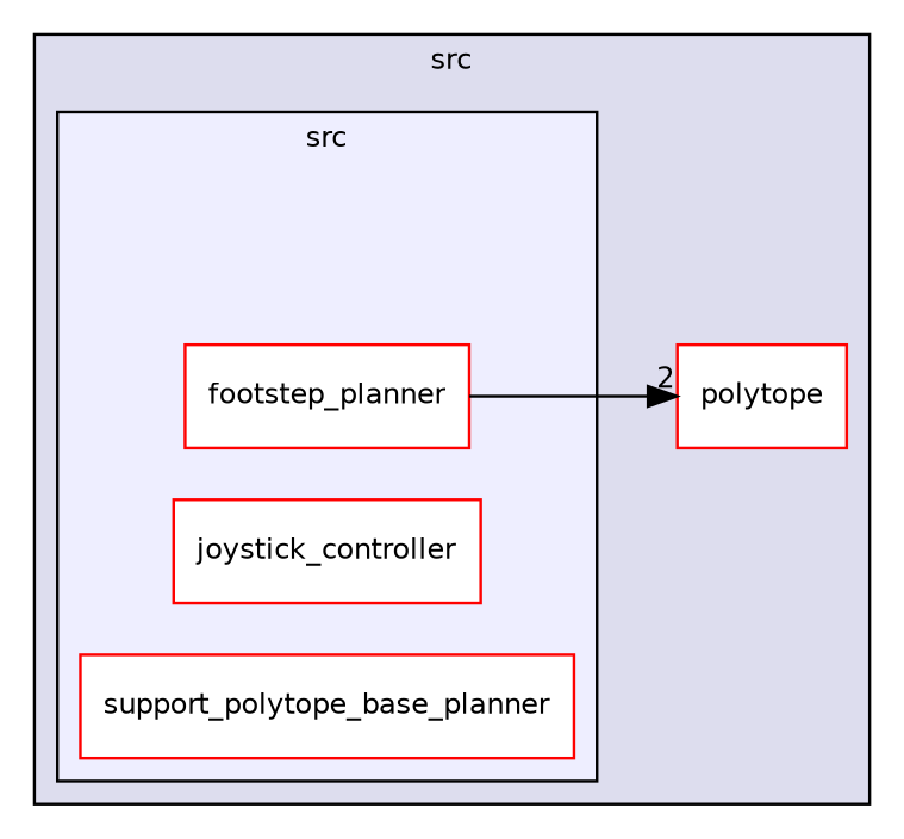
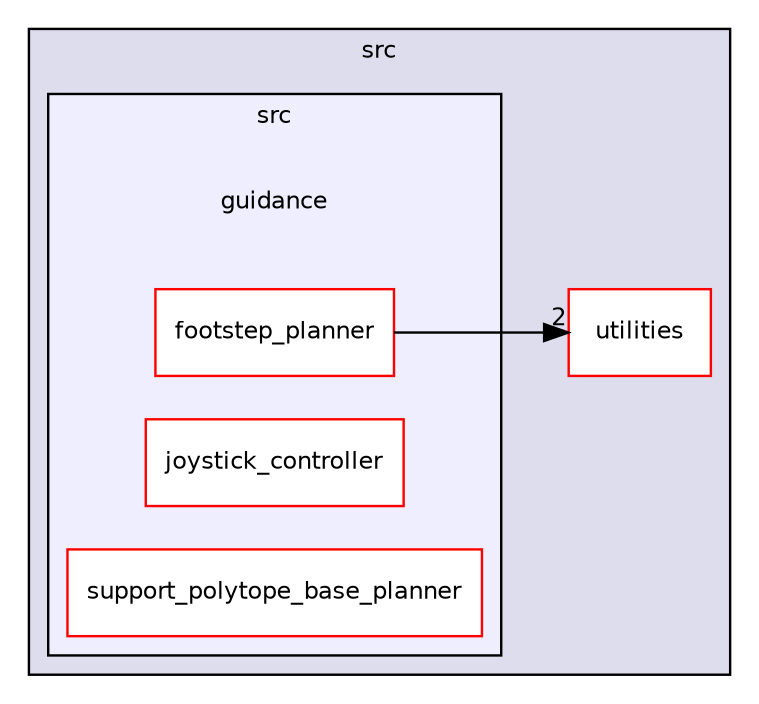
  digraph {
    compound=true
    rankdir=LR
    node [fontname=Helvetica fontsize=10 shape=box color=red fillcolor=white style=filled]
+   n1 [label=guidance shape=plaintext color="" fillcolor="" style=""]
    n2 [label=footstep_planner]
    n3 [label=joystick_controller]
    n4 [label=support_polytope_base_planner]
-   n5 [label=polytope]
+   n5 [label=utilities]
    subgraph cluster_1 {
      bgcolor="#ddddee"
      fontname=Helvetica
      fontsize=10
      label=src
      pencolor=black
      n5
      subgraph cluster_2 {
        bgcolor="#eeeeff"
        fontname=Helvetica
        fontsize=10
        pencolor=black
+       n1
        n2
        n3
        n4
      }
    }
    n2 -> n5 [headlabel=2 labeldistance=1.5 labelfontname=Helvetica labelfontsize=10]
  }
